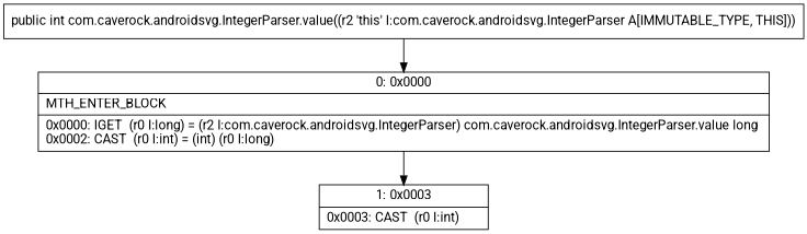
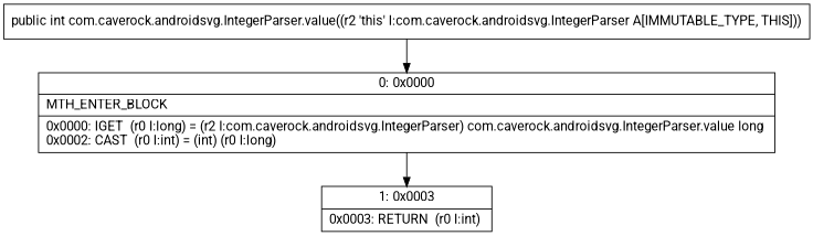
  digraph {
    fontname=Roboto
    node [shape=record fontname=Roboto]
    edge [fontname=Roboto]
    n1 [label="{0\:\ 0x0000|MTH_ENTER_BLOCK\l|0x0000: IGET  (r0 I:long) = (r2 I:com.caverock.androidsvg.IntegerParser) com.caverock.androidsvg.IntegerParser.value long \l0x0002: CAST  (r0 I:int) = (int) (r0 I:long) \l}"]
-   n2 [label="{1\:\ 0x0003|0x0003: CAST  (r0 I:int) \l}"]
+   n2 [label="{1\:\ 0x0003|0x0003: RETURN  (r0 I:int) \l}"]
    n3 [label="{public int com.caverock.androidsvg.IntegerParser.value((r2 'this' I:com.caverock.androidsvg.IntegerParser A[IMMUTABLE_TYPE, THIS])) }"]
    n1 -> n2
    n3 -> n1
  }
